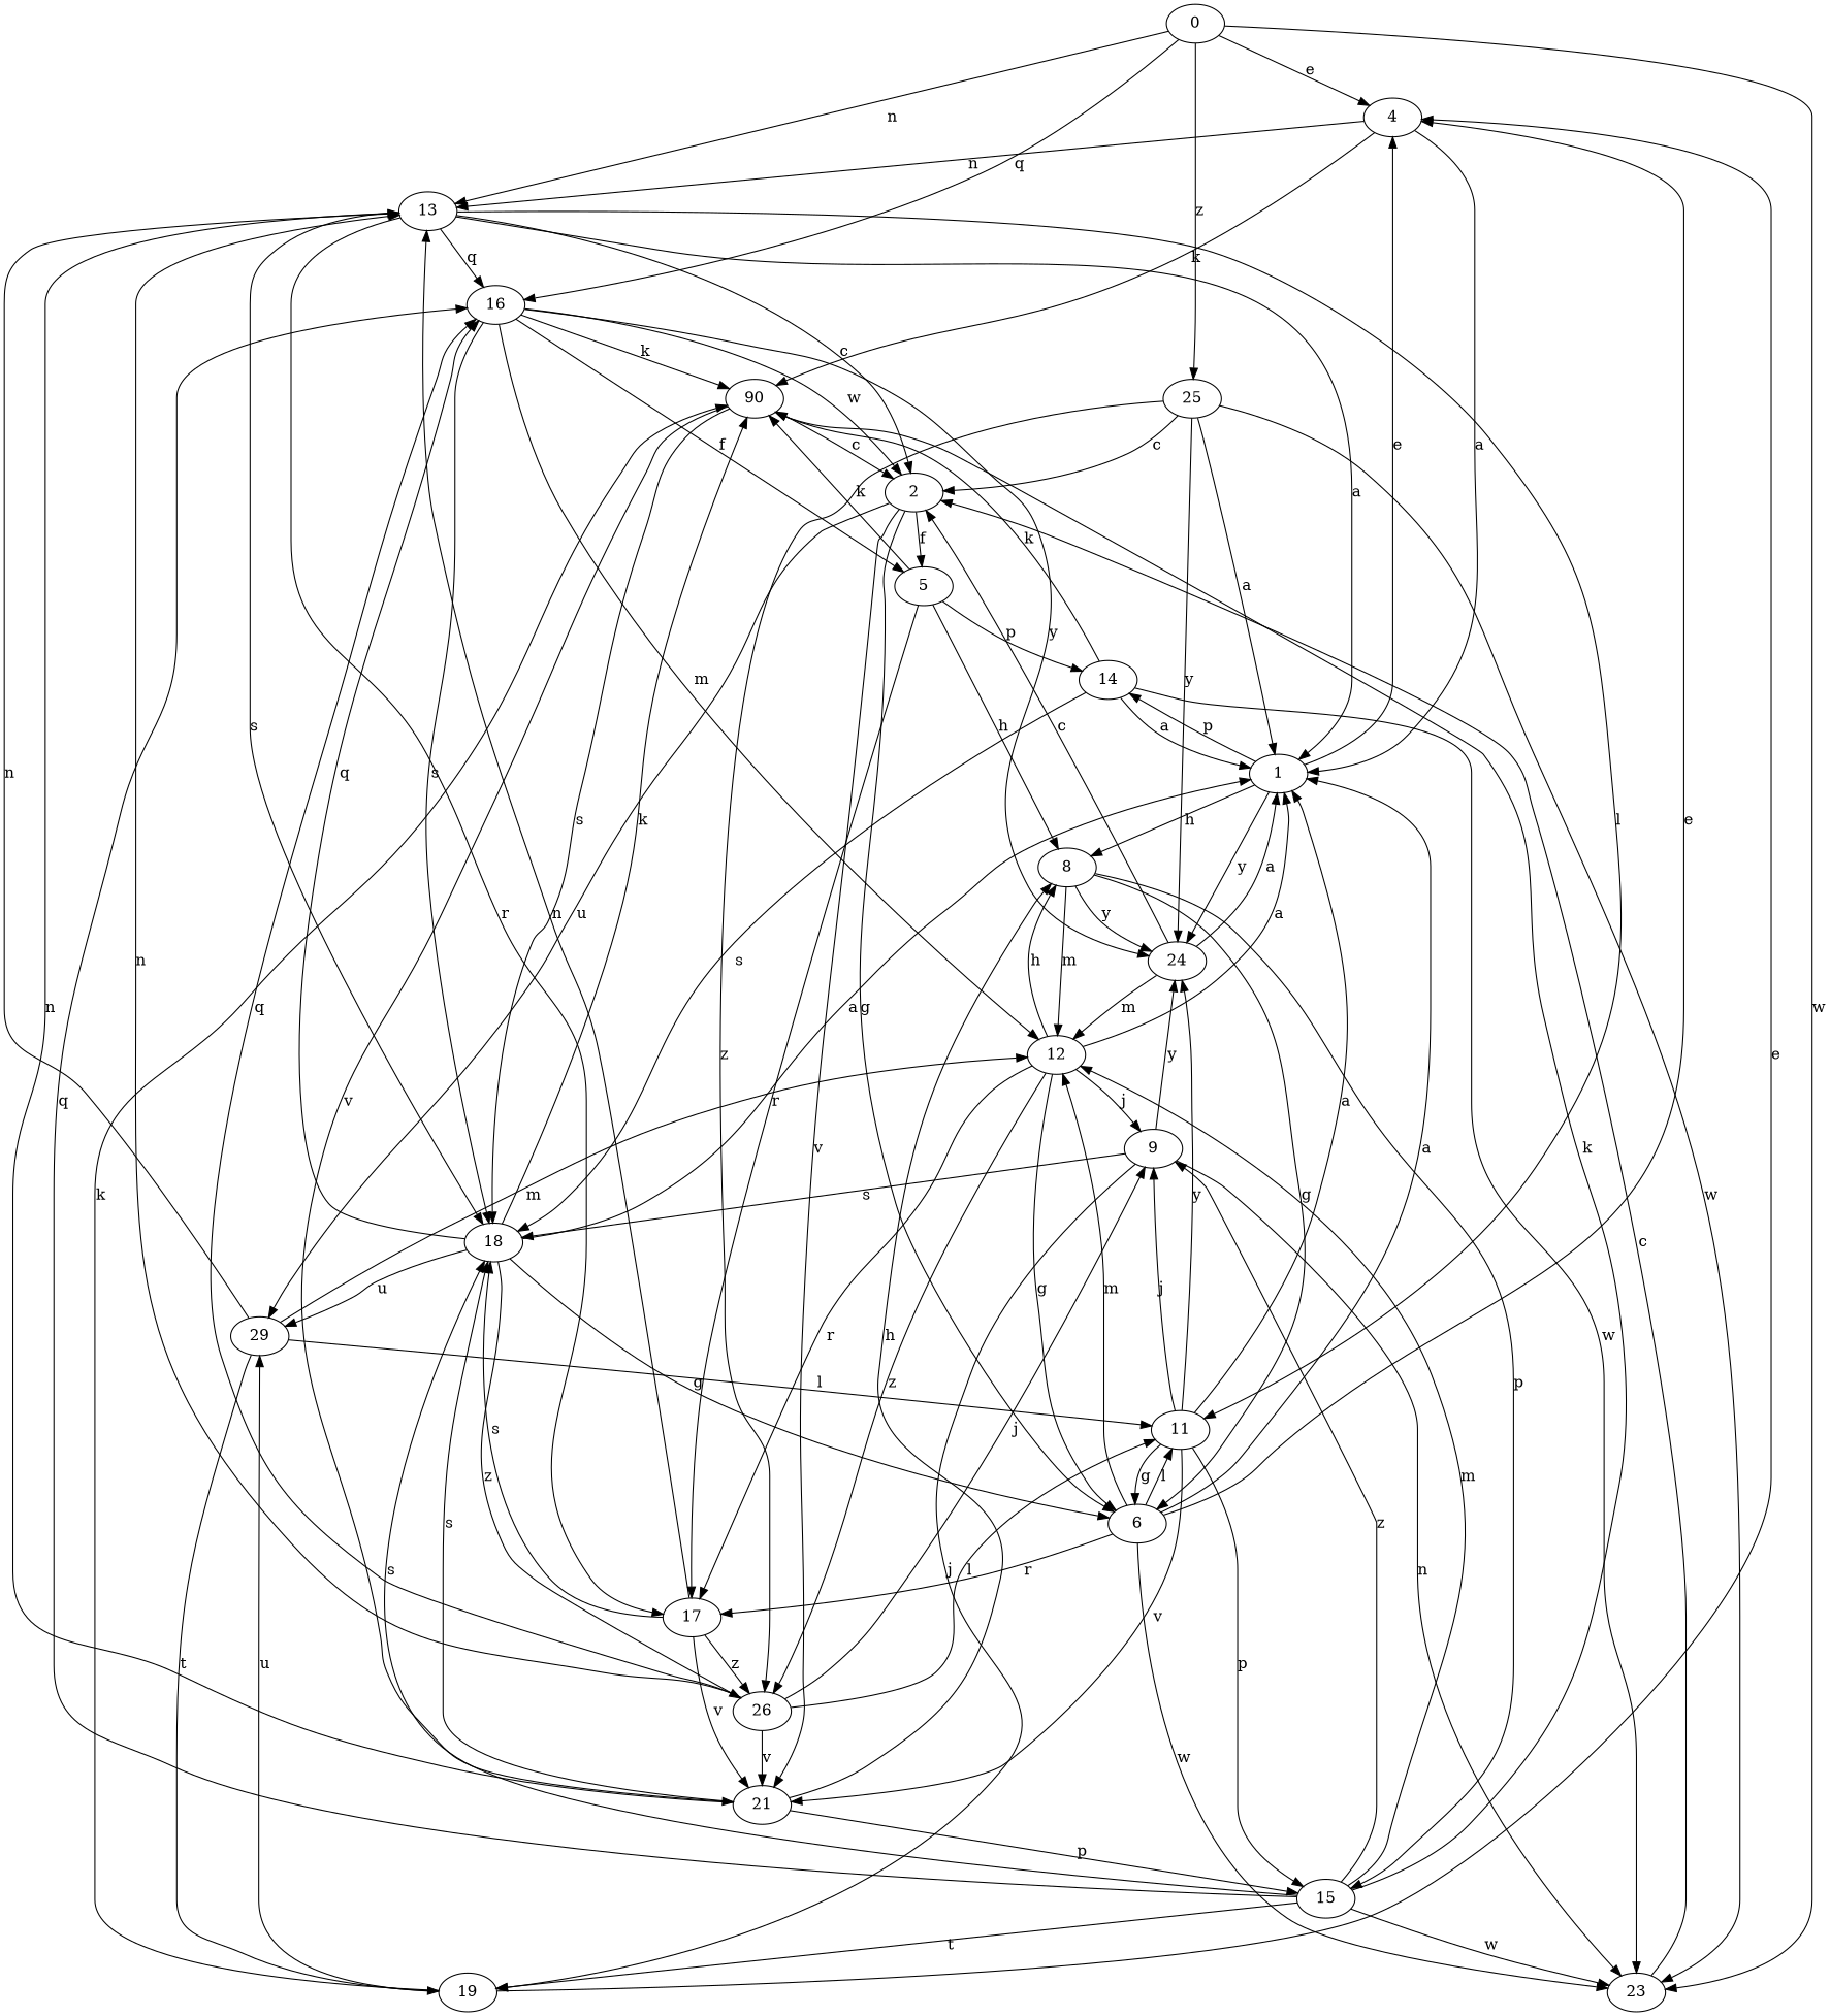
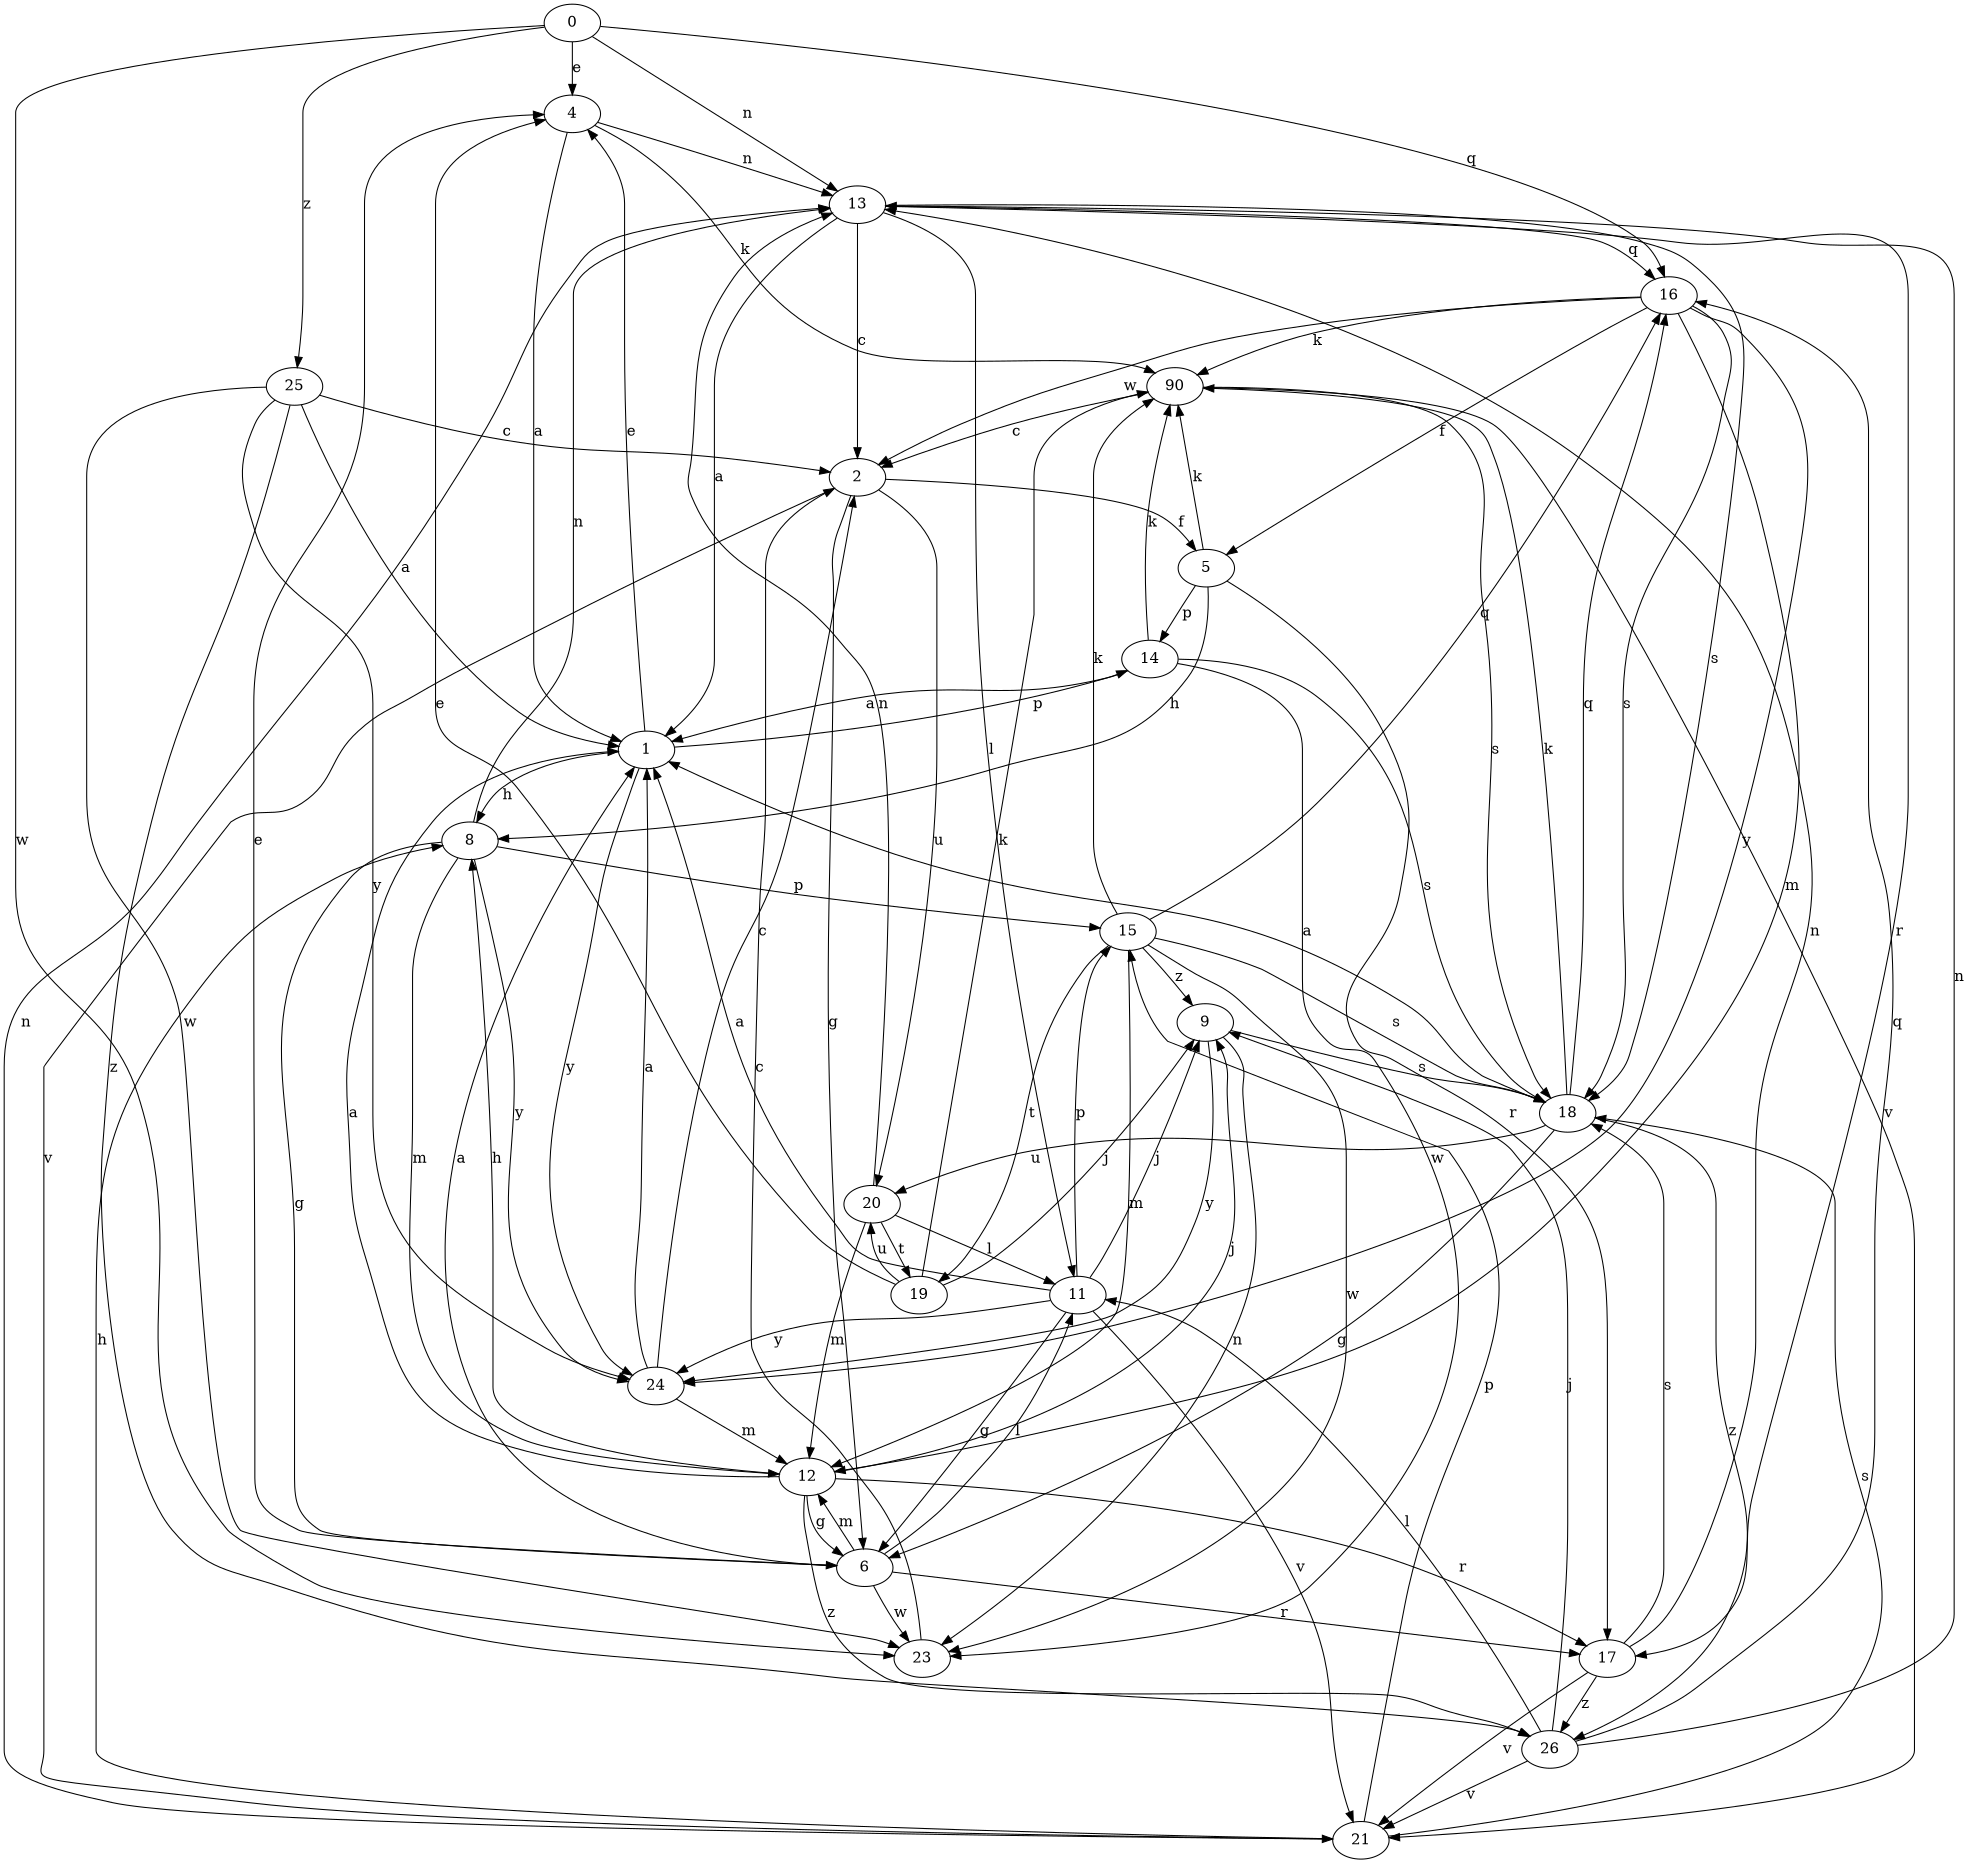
  strict digraph {
    0
    4
    13
    16
    23
    25
    1
    n8 [label=90]
    2
    17
    11
    18
    24
    5
    12
    26
    8
    14
    6
    15
-   20 [label=29]
+   20
    n22 [label=21]
    19
    9
    0 -> 4 [label=e]
    0 -> 13 [label=n]
    0 -> 16 [label=q]
    0 -> 23 [label=w]
    0 -> 25 [label=z]
    4 -> 13 [label=n]
    4 -> 1 [label=a]
    4 -> n8 [label=k]
    13 -> 16 [label=q]
    13 -> 1 [label=a]
    13 -> 2 [label=c]
    13 -> 17 [label=r]
    13 -> 11 [label=l]
    13 -> 18 [label=s]
    16 -> n8 [label=k]
    16 -> 2 [label=w]
    16 -> 18 [label=s]
    16 -> 24 [label=y]
    16 -> 5 [label=f]
    16 -> 12 [label=m]
    23 -> 2 [label=c]
    25 -> 23 [label=w]
    25 -> 1 [label=a]
    25 -> 2 [label=c]
    25 -> 24 [label=y]
    25 -> 26 [label=z]
    1 -> 4 [label=e]
    1 -> 24 [label=y]
    1 -> 8 [label=h]
    1 -> 14 [label=p]
    n8 -> 2 [label=c]
    n8 -> 18 [label=s]
    n8 -> n22 [label=v]
    2 -> 5 [label=f]
    2 -> 6 [label=g]
    2 -> 20 [label=u]
    2 -> n22 [label=v]
    17 -> 13 [label=n]
    17 -> 18 [label=s]
    17 -> 26 [label=z]
    17 -> n22 [label=v]
    11 -> 1 [label=a]
    11 -> 24 [label=y]
    11 -> 6 [label=g]
    11 -> 15 [label=p]
    11 -> n22 [label=v]
    11 -> 9 [label=j]
    18 -> 16 [label=q]
    18 -> 1 [label=a]
    18 -> n8 [label=k]
    18 -> 26 [label=z]
    18 -> 6 [label=g]
    18 -> 20 [label=u]
    24 -> 1 [label=a]
    24 -> 2 [label=c]
    24 -> 12 [label=m]
    5 -> n8 [label=k]
    5 -> 17 [label=r]
    5 -> 8 [label=h]
    5 -> 14 [label=p]
    12 -> 1 [label=a]
    12 -> 17 [label=r]
    12 -> 26 [label=z]
    12 -> 8 [label=h]
    12 -> 6 [label=g]
    12 -> 9 [label=j]
    26 -> 13 [label=n]
    26 -> 16 [label=q]
    26 -> 11 [label=l]
    26 -> n22 [label=v]
    26 -> 9 [label=j]
+   8 -> 13 [label=n]
    8 -> 24 [label=y]
    8 -> 12 [label=m]
    8 -> 6 [label=g]
    8 -> 15 [label=p]
    14 -> 23 [label=w]
    14 -> 1 [label=a]
    14 -> n8 [label=k]
    14 -> 18 [label=s]
    6 -> 4 [label=e]
    6 -> 23 [label=w]
    6 -> 1 [label=a]
    6 -> 17 [label=r]
    6 -> 11 [label=l]
    6 -> 12 [label=m]
    15 -> 16 [label=q]
    15 -> 23 [label=w]
    15 -> n8 [label=k]
    15 -> 18 [label=s]
    15 -> 12 [label=m]
    15 -> 19 [label=t]
    15 -> 9 [label=z]
    20 -> 13 [label=n]
    20 -> 11 [label=l]
    20 -> 12 [label=m]
    20 -> 19 [label=t]
    n22 -> 13 [label=n]
    n22 -> 18 [label=s]
    n22 -> 8 [label=h]
    n22 -> 15 [label=p]
    19 -> 4 [label=e]
    19 -> n8 [label=k]
    19 -> 20 [label=u]
-   9 -> 19 [label=j]
+   19 -> 9 [label=j]
    9 -> 23 [label=n]
    9 -> 18 [label=s]
    9 -> 24 [label=y]
  }
